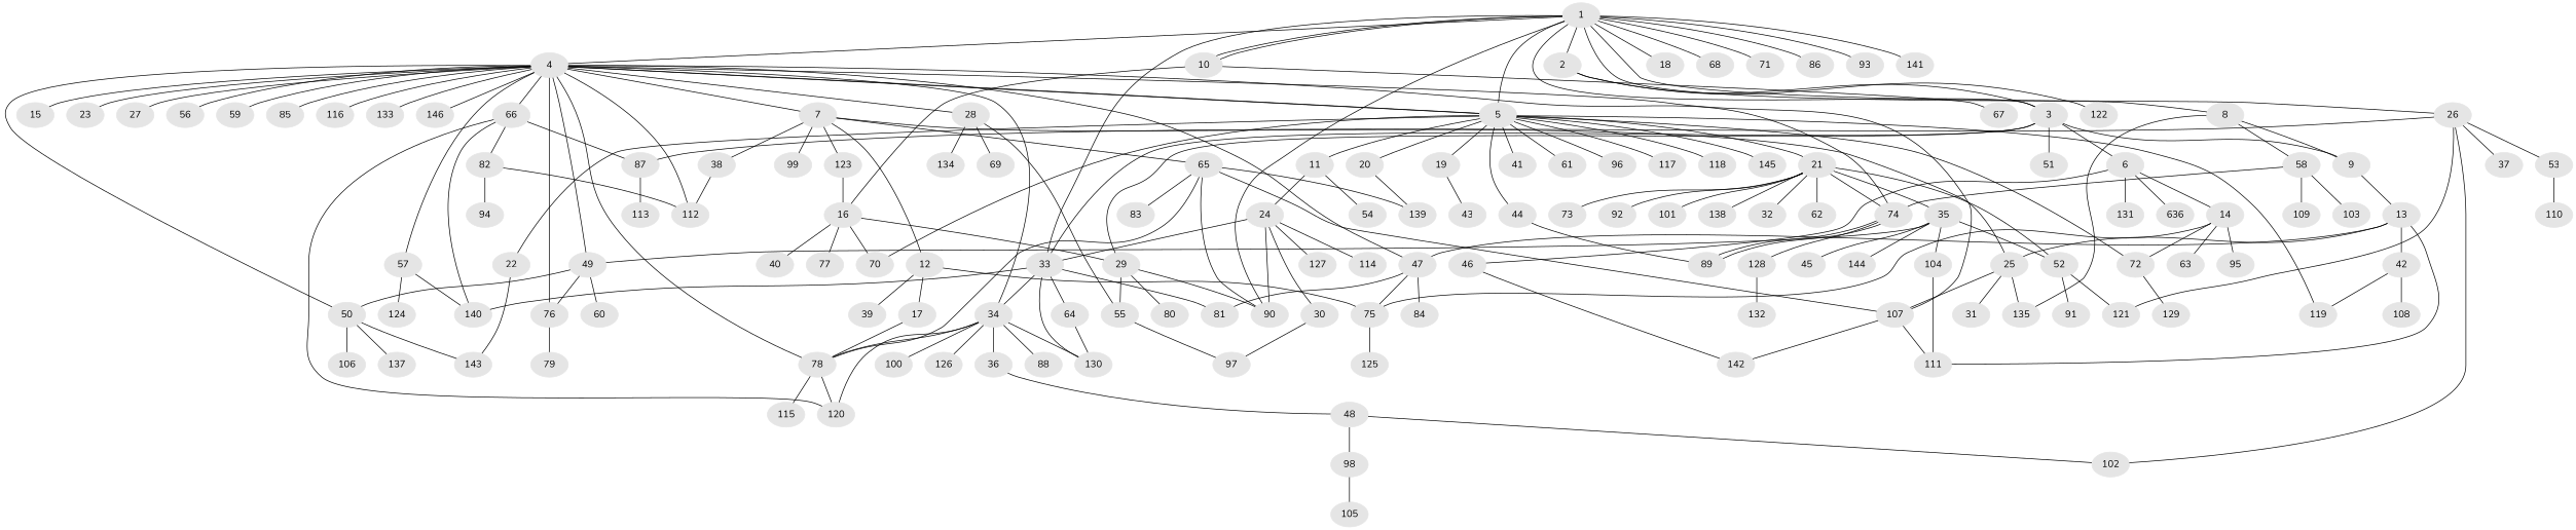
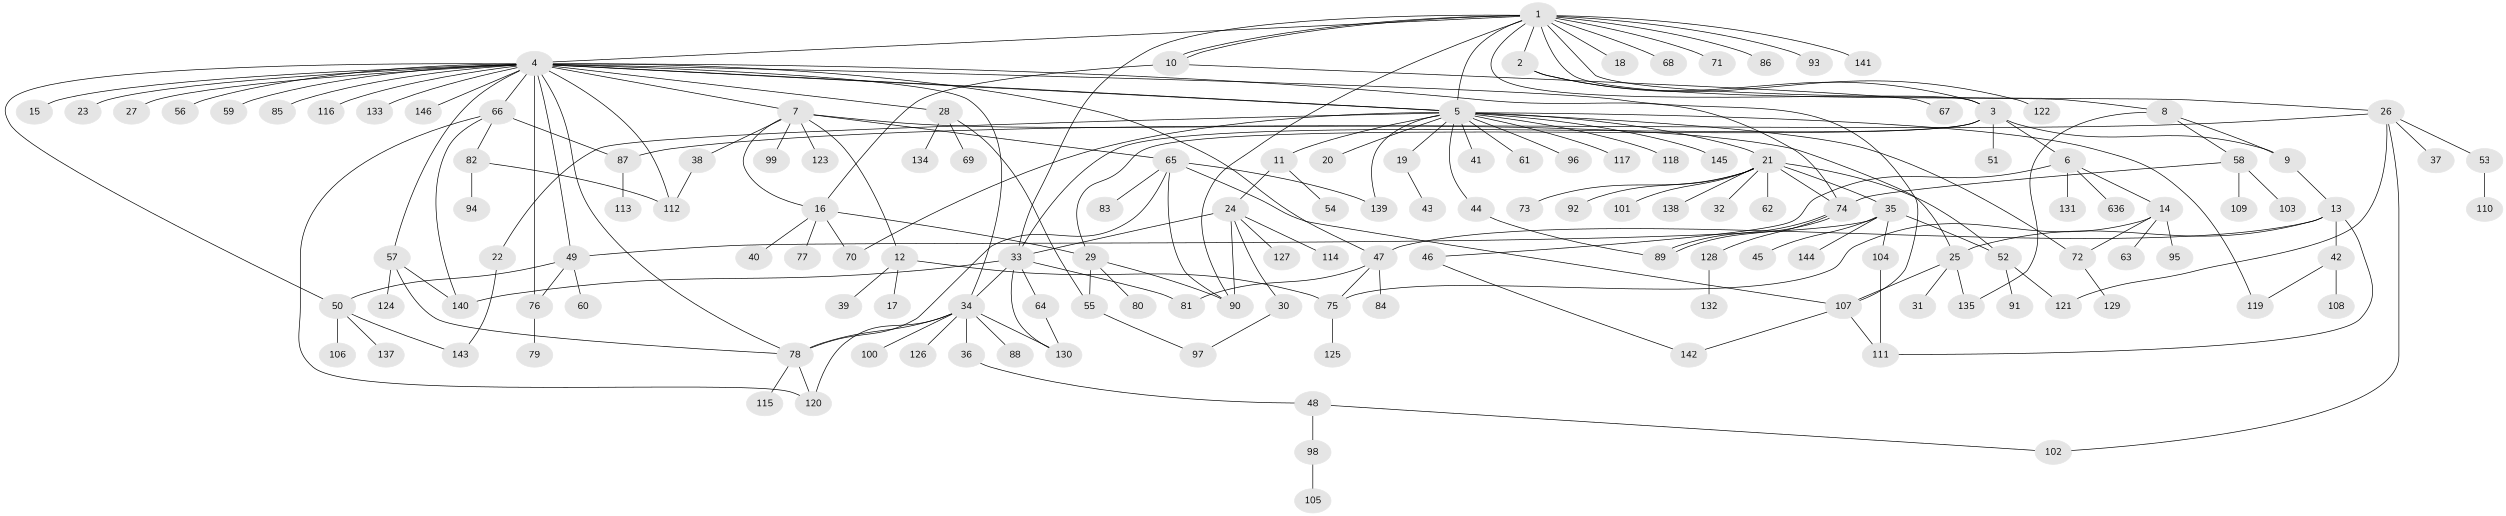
  graph {
    fontname=Nunito
    node [color=gray90 fontname=Nunito style=filled]
    edge [fontname=Nunito]
    1
    2
    3
    4
    5
    8
    10
    18
    26
    33
    68
    71
    86
    90
    93
    141
    122
    6
    9
    29
    51
    7
    15
    23
    27
    28
    34
    47
    49
    50
    56
    57
    59
    66
    74
    76
    78
    85
    107
    112
    116
    133
    146
    11
    19
    20
    21
    22
    41
    44
    61
    70
    72
    96
    117
    118
    119
    139
    145
    58
    135
    16
    67
    37
    53
    87
    102
    121
    64
    81
    130
    140
    14
    46
    131
    n76 [label=636]
    13
    55
    80
    12
    25
    38
    65
    99
    123
    69
    134
    36
    88
    100
    120
    126
    75
    84
    60
    143
    106
    137
    124
    82
    89
    128
    79
    115
    111
    142
    24
    54
    43
    32
    35
    52
    62
    73
    92
    101
    138
    129
    63
    95
    17
    39
    40
    77
    31
    83
    103
    109
    42
    30
    114
    127
    125
    108
    45
    104
    144
    91
    97
    110
    113
    48
    98
    105
    94
    132
    1 -- 2
    1 -- 3
    1 -- 4
    1 -- 5
    1 -- 8
    1 -- 10
    1 -- 10
    1 -- 18
    1 -- 26
    1 -- 33
    1 -- 68
    1 -- 71
    1 -- 86
    1 -- 90
    1 -- 93
    1 -- 141
    2 -- 3
    2 -- 122
    3 -- 33
    3 -- 6
    3 -- 9
    3 -- 29
    3 -- 51
    4 -- 5
    4 -- 5
    4 -- 7
    4 -- 15
    4 -- 23
    4 -- 27
    4 -- 28
    4 -- 34
    4 -- 47
    4 -- 49
    4 -- 50
    4 -- 56
    4 -- 57
    4 -- 59
    4 -- 66
    4 -- 74
    4 -- 76
    4 -- 78
    4 -- 85
    4 -- 107
    4 -- 112
    4 -- 116
    4 -- 133
    4 -- 146
    5 -- 11
    5 -- 19
    5 -- 20
    5 -- 21
    5 -- 22
    5 -- 41
    5 -- 44
    5 -- 61
    5 -- 70
    5 -- 72
    5 -- 96
    5 -- 117
    5 -- 118
    5 -- 119
-   20 -- 139
+   5 -- 139
    5 -- 145
    8 -- 9
    8 -- 58
    8 -- 135
    10 -- 16
    10 -- 67
    26 -- 37
    26 -- 53
    26 -- 87
    26 -- 102
    26 -- 121
    33 -- 34
    33 -- 64
    33 -- 81
    33 -- 130
    33 -- 140
    6 -- 14
    6 -- 46
    6 -- 131
    6 -- n76
    9 -- 13
    29 -- 90
    29 -- 55
    29 -- 80
-   123 -- 16
+   7 -- 16
    7 -- 12
    7 -- 25
    7 -- 38
    7 -- 65
    7 -- 99
    7 -- 123
    28 -- 55
    28 -- 69
    28 -- 134
    34 -- 78
    34 -- 130
    34 -- 36
    34 -- 88
    34 -- 100
    34 -- 120
    34 -- 126
    47 -- 81
    47 -- 75
    47 -- 84
    49 -- 50
    49 -- 76
    49 -- 60
    50 -- 143
    50 -- 106
    50 -- 137
-   17 -- 78
+   57 -- 78
    57 -- 140
    57 -- 124
    66 -- 87
    66 -- 140
    66 -- 120
    66 -- 82
    74 -- 89
    74 -- 89
    74 -- 128
    76 -- 79
    78 -- 120
    78 -- 115
    107 -- 111
    107 -- 142
    11 -- 24
    11 -- 54
    19 -- 43
    21 -- 74
    21 -- 32
    21 -- 35
    21 -- 52
    21 -- 62
    21 -- 73
    21 -- 92
    21 -- 101
    21 -- 138
    22 -- 143
    44 -- 89
    72 -- 129
    58 -- 74
    58 -- 103
    58 -- 109
    16 -- 29
    16 -- 70
    16 -- 40
    16 -- 77
    53 -- 110
    87 -- 113
    64 -- 130
    14 -- 72
    14 -- 75
    14 -- 63
    14 -- 95
    46 -- 142
    13 -- 47
    13 -- 25
    13 -- 111
    13 -- 42
    55 -- 97
    12 -- 75
    12 -- 17
    12 -- 39
    25 -- 107
    25 -- 135
    25 -- 31
    38 -- 112
    65 -- 90
    65 -- 78
    65 -- 107
    65 -- 139
    65 -- 83
    36 -- 48
    75 -- 125
    82 -- 112
    82 -- 94
    128 -- 132
    24 -- 33
    24 -- 90
    24 -- 30
    24 -- 114
    24 -- 127
    35 -- 49
    35 -- 52
    35 -- 45
    35 -- 104
    35 -- 144
    52 -- 121
    52 -- 91
    42 -- 119
    42 -- 108
    30 -- 97
    104 -- 111
    48 -- 102
    48 -- 98
    98 -- 105
  }
